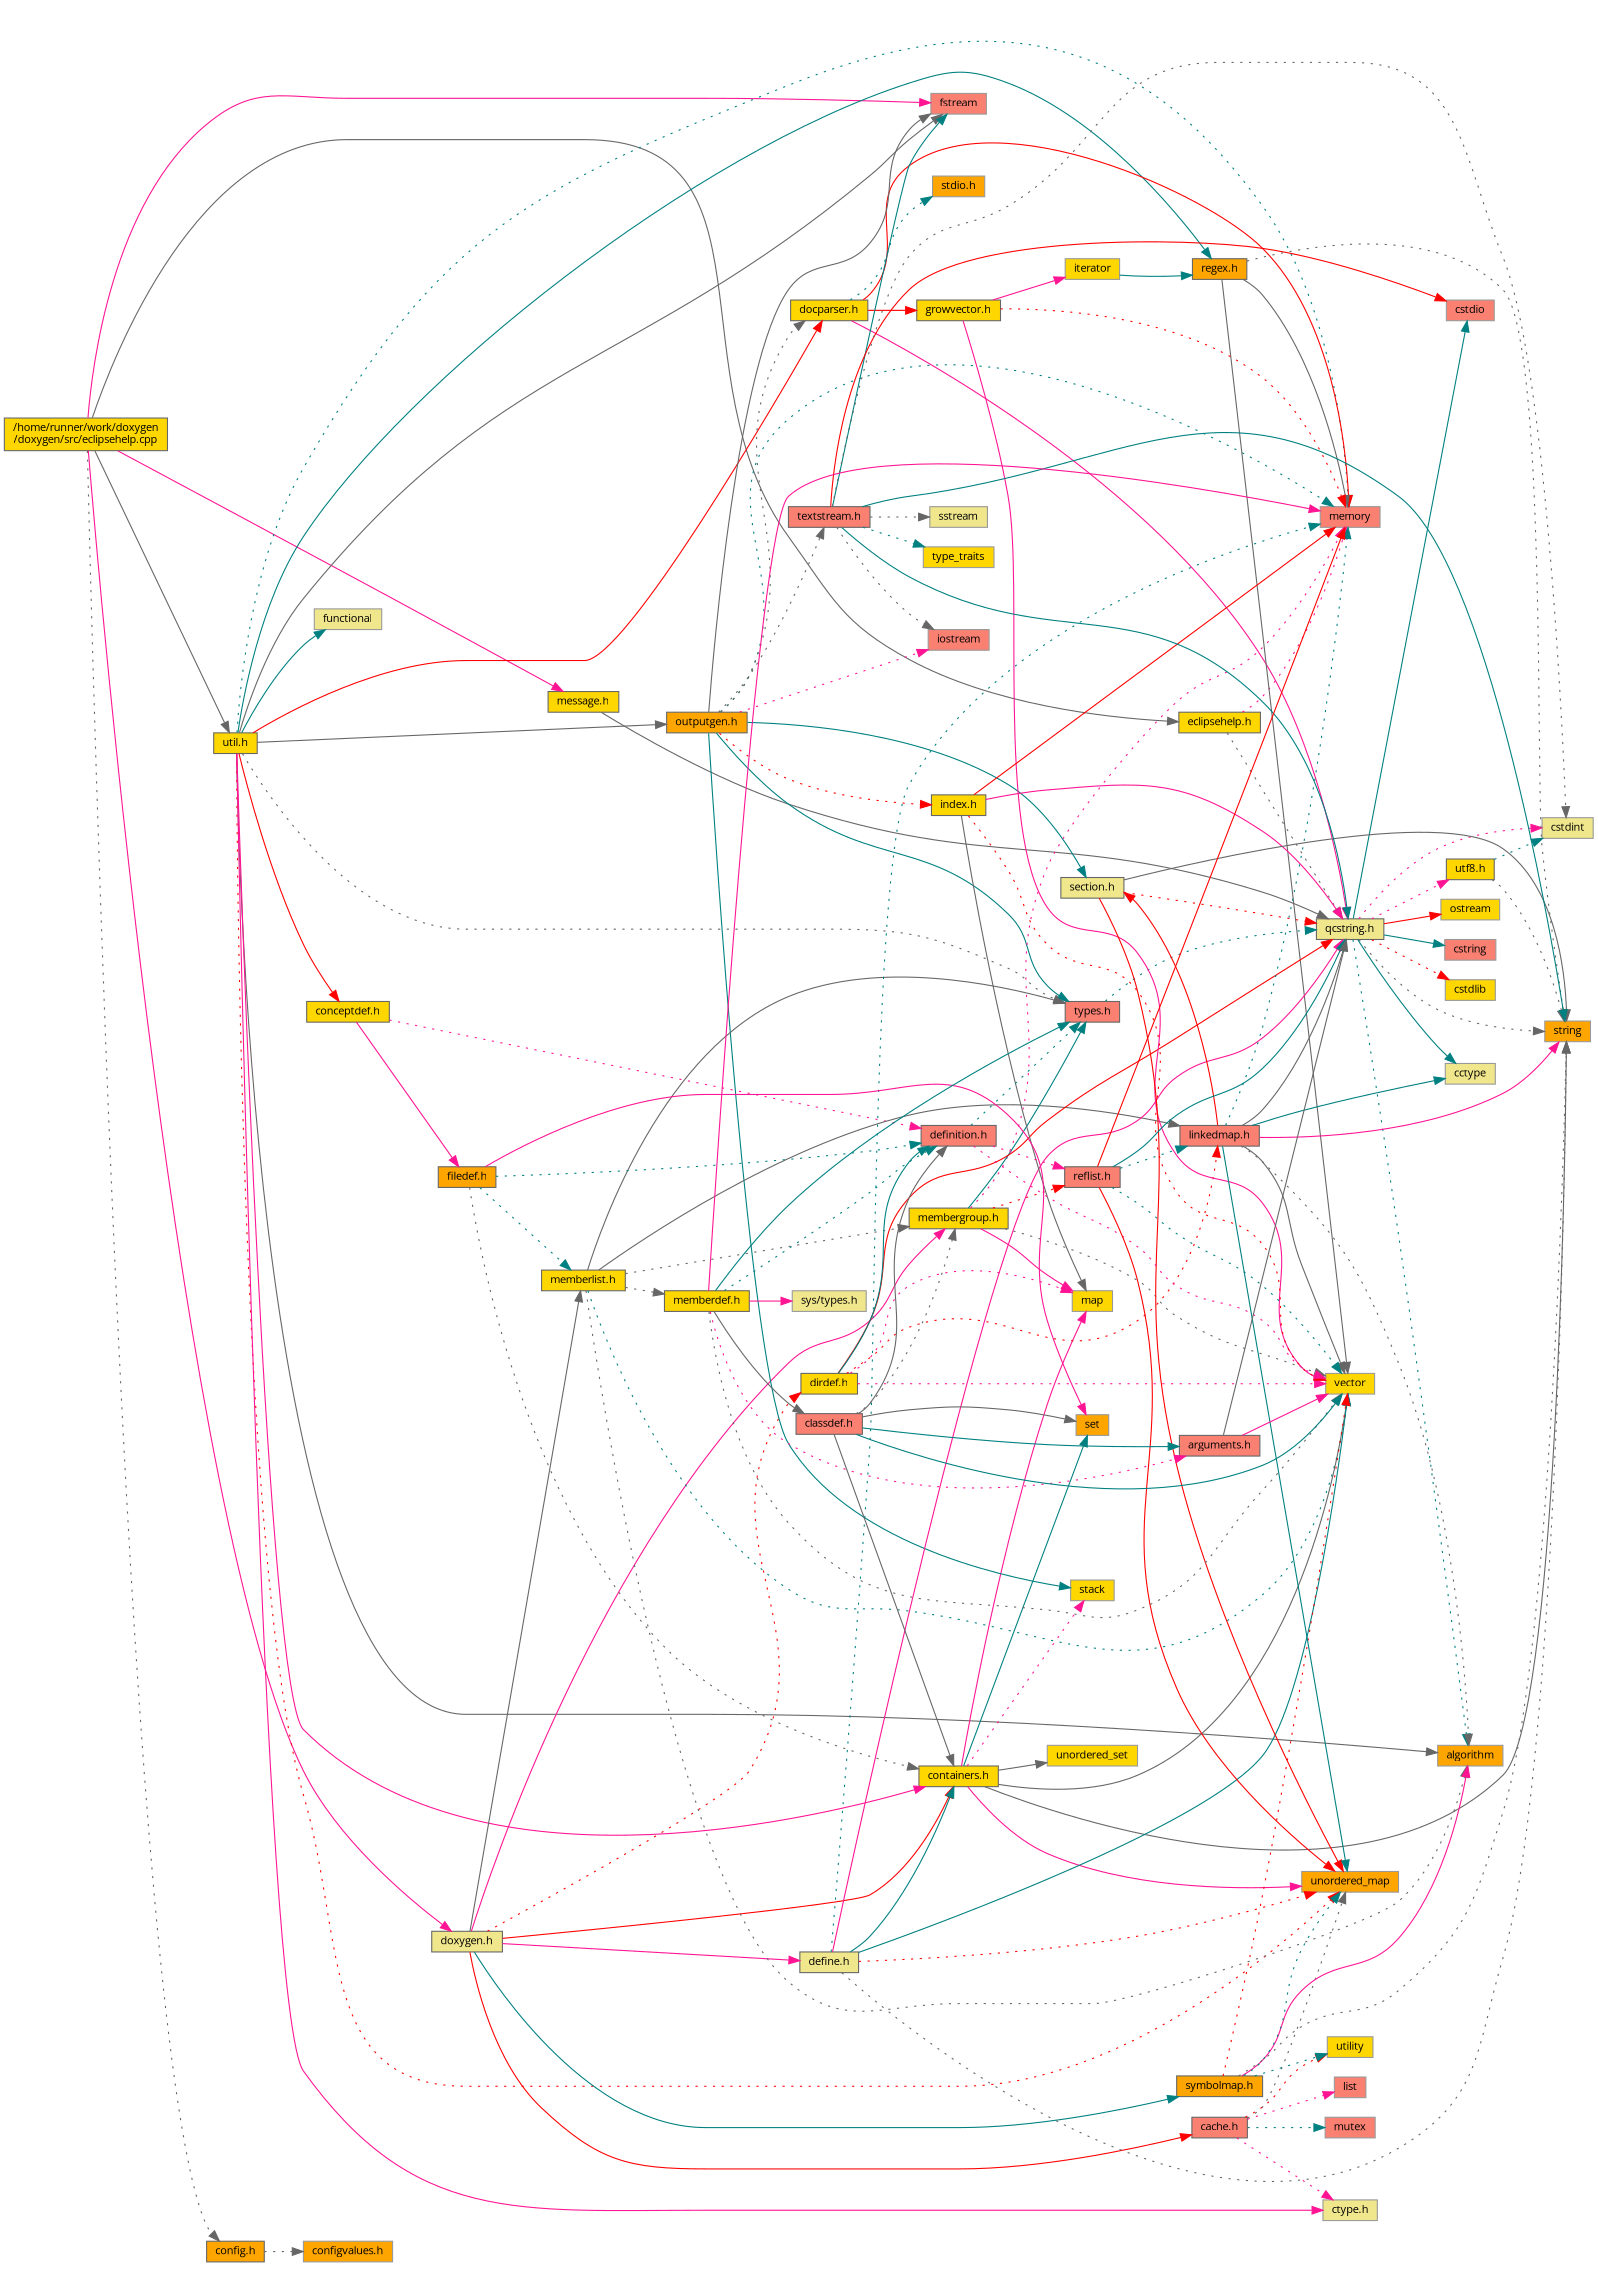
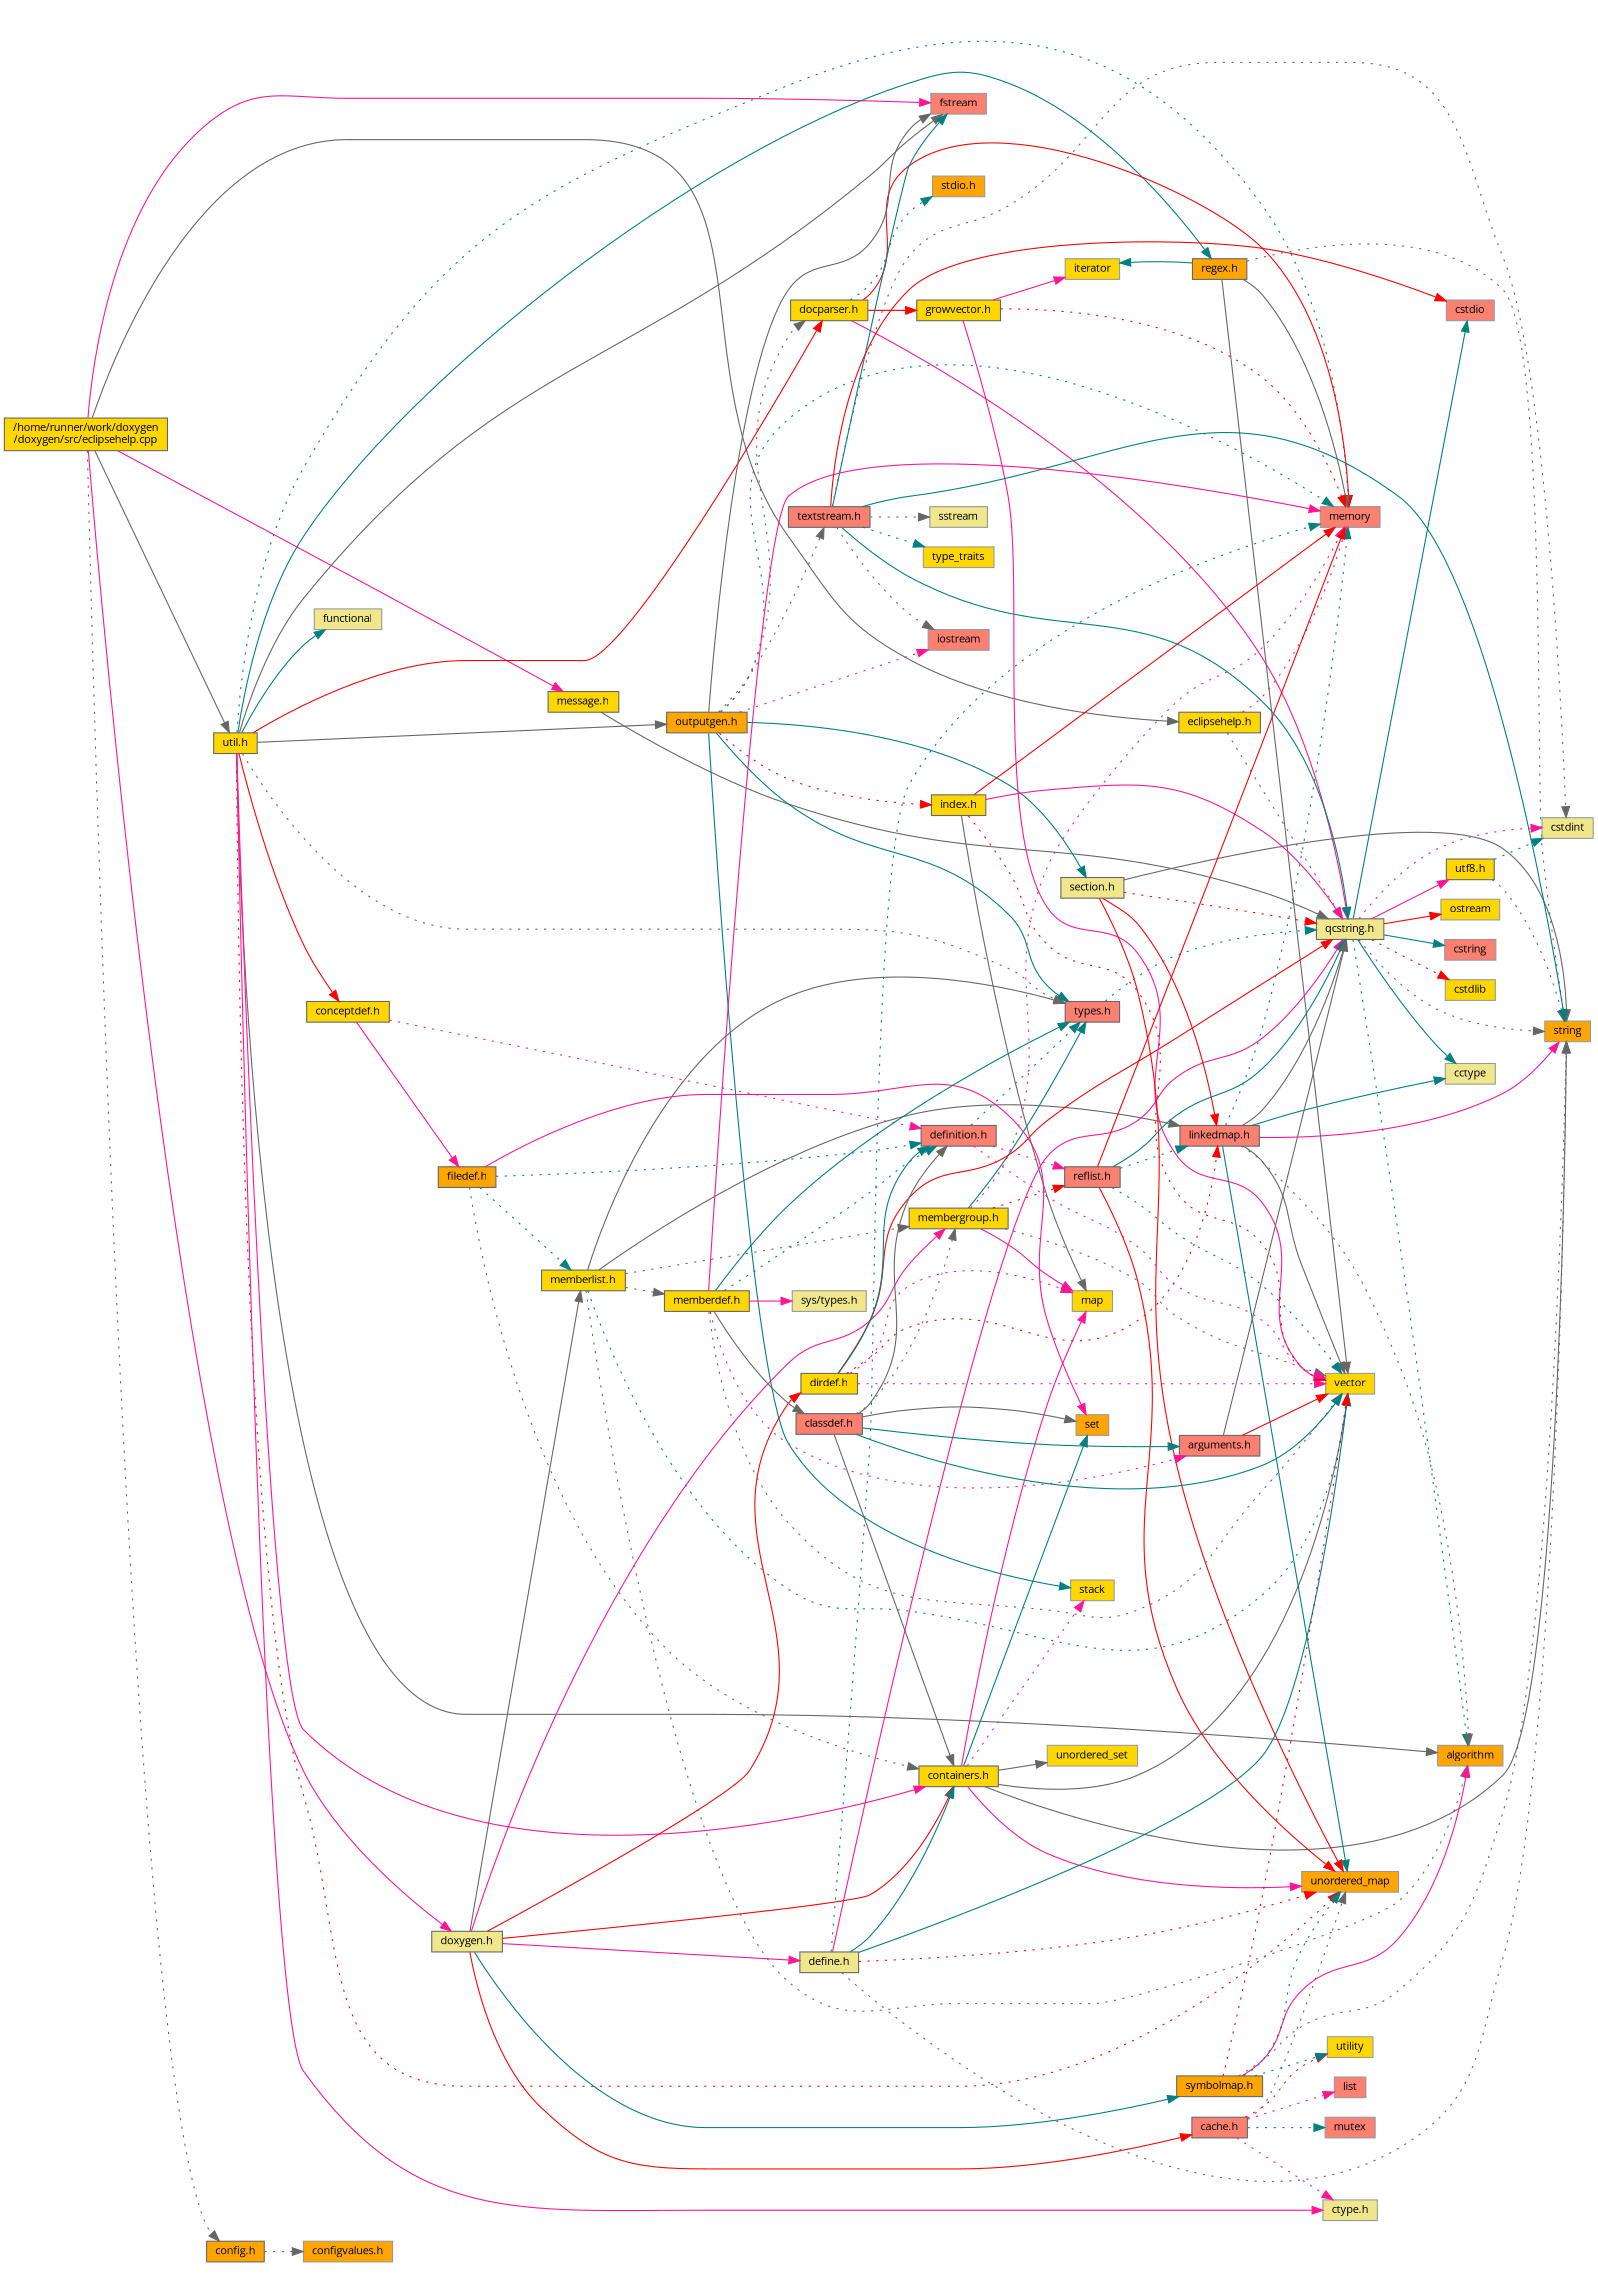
  digraph {
    fontname="Open Sans"
    rankdir=LR
    node [color=grey40 fillcolor=gold fontname="Open Sans" fontsize=10 shape=box style=filled]
    edge [color=gray40 fontname="Open Sans" fontsize=10 labelfontname=Helvetica labelfontsize=10 style=solid]
    n1 [color=gray40 fontcolor=black height=0.2 label="/home/runner/work/doxygen\l/doxygen/src/eclipsehelp.cpp" width=0.4]
    n2 [color=grey60 fillcolor=salmon height=0.2 label=fstream width=0.4]
    n3 [height=0.2 label="eclipsehelp.h" width=0.4]
    n4 [height=0.2 label="util.h" width=0.4]
    n5 [fillcolor=orange height=0.2 label="config.h" width=0.4]
    n6 [height=0.2 label="message.h" width=0.4]
    n7 [fillcolor=khaki height=0.2 label="doxygen.h" width=0.4]
    n8 [color=grey60 fillcolor=salmon height=0.2 label=memory width=0.4]
    n9 [fillcolor=khaki height=0.2 label="qcstring.h" width=0.4]
    n10 [color=grey60 fillcolor=orange height=0.2 label=algorithm width=0.4]
    n11 [color=grey60 fillcolor=orange height=0.2 label=unordered_map width=0.4]
    n12 [color=grey60 fillcolor=khaki height=0.2 label=functional width=0.4]
    n13 [color=grey60 fillcolor=khaki height=0.2 label="ctype.h" width=0.4]
    n14 [fillcolor=salmon height=0.2 label="types.h" width=0.4]
    n15 [height=0.2 label="docparser.h" width=0.4]
    n16 [height=0.2 label="containers.h" width=0.4]
    n17 [fillcolor=orange height=0.2 label="outputgen.h" width=0.4]
    n18 [fillcolor=orange height=0.2 label="regex.h" width=0.4]
    n19 [height=0.2 label="conceptdef.h" width=0.4]
    n20 [color=grey60 fillcolor=orange height=0.2 label="configvalues.h" width=0.4]
    n21 [height=0.2 label="memberlist.h" width=0.4]
    n22 [height=0.2 label="membergroup.h" width=0.4]
    n23 [height=0.2 label="dirdef.h" width=0.4]
    n24 [fillcolor=khaki height=0.2 label="define.h" width=0.4]
    n25 [fillcolor=salmon height=0.2 label="cache.h" width=0.4]
    n26 [fillcolor=orange height=0.2 label="symbolmap.h" width=0.4]
    n27 [color=grey60 fillcolor=orange height=0.2 label=string width=0.4]
    n28 [color=grey60 fillcolor=khaki height=0.2 label=cctype width=0.4]
    n29 [color=grey60 fillcolor=salmon height=0.2 label=cstring width=0.4]
    n30 [color=grey60 fillcolor=salmon height=0.2 label=cstdio width=0.4]
    n31 [color=grey60 height=0.2 label=cstdlib width=0.4]
    n32 [color=grey60 fillcolor=khaki height=0.2 label=cstdint width=0.4]
    n33 [color=grey60 height=0.2 label=ostream width=0.4]
    n34 [height=0.2 label="utf8.h" width=0.4]
    n35 [color=grey60 fillcolor=orange height=0.2 label="stdio.h" width=0.4]
    n36 [height=0.2 label="growvector.h" width=0.4]
    n37 [color=grey60 height=0.2 label=vector width=0.4]
    n38 [color=grey60 fillcolor=orange height=0.2 label=set width=0.4]
    n39 [color=grey60 height=0.2 label=map width=0.4]
    n40 [color=grey60 height=0.2 label=unordered_set width=0.4]
    n41 [color=grey60 height=0.2 label=stack width=0.4]
    n42 [color=grey60 fillcolor=salmon height=0.2 label=iostream width=0.4]
    n43 [height=0.2 label="index.h" width=0.4]
    n44 [fillcolor=khaki height=0.2 label="section.h" width=0.4]
    n45 [fillcolor=salmon height=0.2 label="textstream.h" width=0.4]
    n46 [color=grey60 height=0.2 label=iterator width=0.4]
    n47 [fillcolor=salmon height=0.2 label="definition.h" width=0.4]
    n48 [fillcolor=orange height=0.2 label="filedef.h" width=0.4]
    n49 [fillcolor=salmon height=0.2 label="linkedmap.h" width=0.4]
    n50 [color=grey60 fillcolor=khaki height=0.2 label=sstream width=0.4]
    n51 [color=grey60 height=0.2 label=type_traits width=0.4]
    n52 [fillcolor=salmon height=0.2 label="reflist.h" width=0.4]
    n53 [height=0.2 label="memberdef.h" width=0.4]
    n54 [color=grey60 fillcolor=khaki height=0.2 label="sys/types.h" width=0.4]
    n55 [fillcolor=salmon height=0.2 label="arguments.h" width=0.4]
    n56 [fillcolor=salmon height=0.2 label="classdef.h" width=0.4]
    n57 [color=grey60 fillcolor=salmon height=0.2 label=list width=0.4]
    n58 [color=grey60 fillcolor=salmon height=0.2 label=mutex width=0.4]
    n59 [color=grey60 height=0.2 label=utility width=0.4]
    n1 -> n2 [color=deeppink]
    n1 -> n3
    n1 -> n4
    n1 -> n5 [style=dotted]
    n1 -> n6 [color=deeppink]
    n1 -> n7 [color=deeppink]
    n3 -> n8 [color=deeppink style=dotted]
    n3 -> n9 [style=dotted]
    n4 -> n2
    n4 -> n8 [color=teal style=dotted]
    n4 -> n10
    n4 -> n11 [color=red style=dotted]
    n4 -> n12 [color=teal]
    n4 -> n13 [color=deeppink]
    n4 -> n14 [style=dotted]
    n4 -> n15 [color=red]
    n4 -> n16 [color=deeppink]
    n4 -> n17
    n4 -> n18 [color=teal]
    n4 -> n19 [color=red]
    n5 -> n20 [style=dotted]
    n6 -> n9
    n7 -> n16 [color=red]
    n7 -> n21
    n7 -> n22 [color=deeppink]
-   n7 -> n23 [color=red style=dotted]
+   n7 -> n23 [color=red]
    n7 -> n24 [color=deeppink]
    n7 -> n25 [color=red]
    n7 -> n26 [color=teal]
    n9 -> n10 [color=teal style=dotted]
    n9 -> n27 [style=dotted]
    n9 -> n28 [color=teal]
    n9 -> n29 [color=teal]
    n9 -> n30 [color=teal]
    n9 -> n31 [color=red style=dotted]
    n9 -> n32 [color=deeppink style=dotted]
    n9 -> n33 [color=red]
-   n9 -> n34 [color=deeppink style=dotted]
+   n9 -> n34 [color=deeppink]
    n14 -> n9 [color=teal style=dotted]
    n15 -> n8 [color=red]
    n15 -> n9 [color=deeppink]
    n15 -> n35 [color=teal style=dotted]
    n15 -> n36 [color=red]
    n16 -> n11 [color=deeppink]
    n16 -> n27
    n16 -> n37
    n16 -> n38 [color=teal]
    n16 -> n39 [color=deeppink]
    n16 -> n40
    n16 -> n41 [color=deeppink style=dotted]
    n17 -> n2
    n17 -> n8 [color=teal style=dotted]
    n17 -> n14 [color=teal]
    n17 -> n15 [style=dotted]
    n17 -> n41 [color=teal]
    n17 -> n42 [color=deeppink style=dotted]
    n17 -> n43 [color=red style=dotted]
    n17 -> n44 [color=teal]
    n17 -> n45 [style=dotted]
    n18 -> n8
    n18 -> n27 [style=dotted]
    n18 -> n37
-   n46 -> n18 [color=teal]
+   n18 -> n46 [color=teal]
    n19 -> n47 [color=deeppink style=dotted]
    n19 -> n48 [color=deeppink]
    n21 -> n10 [style=dotted]
    n21 -> n14
    n21 -> n22 [style=dotted]
    n21 -> n37 [color=teal style=dotted]
    n21 -> n49
    n21 -> n53 [style=dotted]
    n22 -> n8 [color=deeppink style=dotted]
    n22 -> n14 [color=teal]
    n22 -> n37 [style=dotted]
    n22 -> n39 [color=deeppink]
    n22 -> n52 [color=red style=dotted]
    n23 -> n9 [color=red]
    n23 -> n37 [color=deeppink style=dotted]
    n23 -> n39 [color=deeppink style=dotted]
    n23 -> n47 [color=teal]
    n23 -> n49 [color=red style=dotted]
    n24 -> n8 [color=teal style=dotted]
    n24 -> n9 [color=deeppink]
    n24 -> n11 [color=red style=dotted]
    n24 -> n16 [color=teal]
    n24 -> n27 [style=dotted]
    n24 -> n37 [color=teal]
    n25 -> n11 [style=dotted]
    n25 -> n13 [color=deeppink style=dotted]
    n25 -> n57 [color=deeppink style=dotted]
    n25 -> n58 [color=teal style=dotted]
    n25 -> n59 [color=red style=dotted]
    n26 -> n10 [color=deeppink]
    n26 -> n11 [color=teal style=dotted]
    n26 -> n27 [style=dotted]
    n26 -> n37 [color=red style=dotted]
    n26 -> n59 [color=teal style=dotted]
    n34 -> n27 [style=dotted]
    n34 -> n32 [color=teal style=dotted]
    n36 -> n8 [color=red style=dotted]
    n36 -> n37 [color=deeppink]
    n36 -> n46 [color=deeppink]
    n43 -> n8 [color=red]
    n43 -> n9 [color=deeppink]
    n43 -> n37 [color=red style=dotted]
    n43 -> n39
    n44 -> n9 [color=red style=dotted]
    n44 -> n11 [color=red]
    n44 -> n27
-   n49 -> n44 [color=red]
+   n44 -> n49 [color=red]
    n45 -> n2 [color=teal]
    n45 -> n9 [color=teal]
    n45 -> n27 [color=teal]
    n45 -> n30 [color=red]
    n45 -> n32 [style=dotted]
    n45 -> n42 [style=dotted]
    n45 -> n50 [style=dotted]
    n45 -> n51 [color=teal style=dotted]
    n47 -> n14 [color=teal style=dotted]
    n47 -> n37 [color=deeppink style=dotted]
    n47 -> n52 [color=deeppink style=dotted]
    n48 -> n16 [style=dotted]
    n48 -> n21 [color=teal style=dotted]
    n48 -> n38 [color=deeppink]
    n48 -> n47 [color=teal style=dotted]
    n49 -> n8 [color=teal style=dotted]
    n49 -> n9
    n49 -> n10 [style=dotted]
    n49 -> n11 [color=teal]
    n49 -> n27 [color=deeppink]
    n49 -> n28 [color=teal]
    n49 -> n37
    n52 -> n8 [color=red]
    n52 -> n9 [color=teal]
    n52 -> n11 [color=red]
    n52 -> n37 [color=teal style=dotted]
    n52 -> n49 [color=teal style=dotted]
    n53 -> n8 [color=deeppink]
    n53 -> n14 [color=teal]
    n53 -> n37 [style=dotted]
    n53 -> n47 [color=teal style=dotted]
    n53 -> n54 [color=deeppink]
    n53 -> n55 [color=deeppink style=dotted]
    n53 -> n56
    n55 -> n9
-   n55 -> n37 [color=deeppink]
+   n55 -> n37 [color=red]
    n56 -> n16
    n56 -> n22 [style=dotted]
    n56 -> n37 [color=teal]
    n56 -> n38
    n56 -> n47
    n56 -> n55 [color=teal]
  }
